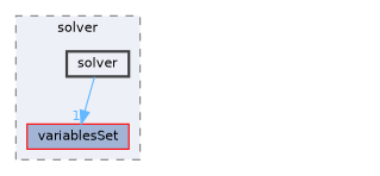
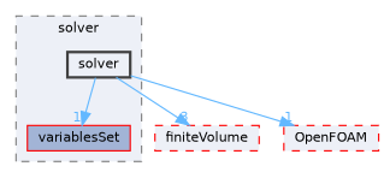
  digraph {
    compound=true
    fontname="DejaVu Sans"
    node [color=red fillcolor="#edf0f7" fontname="DejaVu Sans" fontsize=10 shape=box style="filled,dashed"]
    edge [color=steelblue1 fontcolor=steelblue1 fontname="DejaVu Sans" fontsize=10 headlabel=1 labeldistance=1.5 labelfontname=Helvetica labelfontsize=10]
    n1 [fillcolor="#a2b4d6" height=0.2 label=variablesSet style=filled width=0.4]
    n2 [color=grey25 height=0.2 label=solver style="filled,bold" width=0.4]
+   n3 [height=0.2 label=finiteVolume width=0.4]
+   n4 [height=0.2 label=OpenFOAM width=0.4]
    subgraph cluster_1 {
      bgcolor="#edf0f7"
      fontsize=10
      label=solver
      pencolor=grey50
      style="filled,dashed"
      n1
      n2
    }
    n2 -> n1
+   n2 -> n3 [headlabel=3]
+   n2 -> n4
  }
